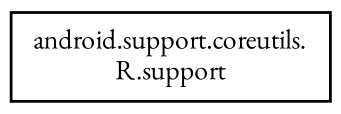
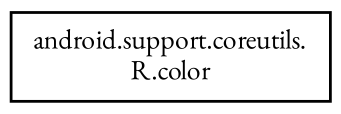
  digraph {
    rankdir=LR
    fontname="EB Garamond"
-   n1 [color=black fillcolor=white fontname="EB Garamond" fontsize=10 height=0.2 label="android.support.coreutils.\lR.support" shape=record style=filled width=0.4]
+   n1 [color=black fillcolor=white fontname="EB Garamond" fontsize=10 height=0.2 label="android.support.coreutils.\lR.color" shape=record style=filled width=0.4]
  }
